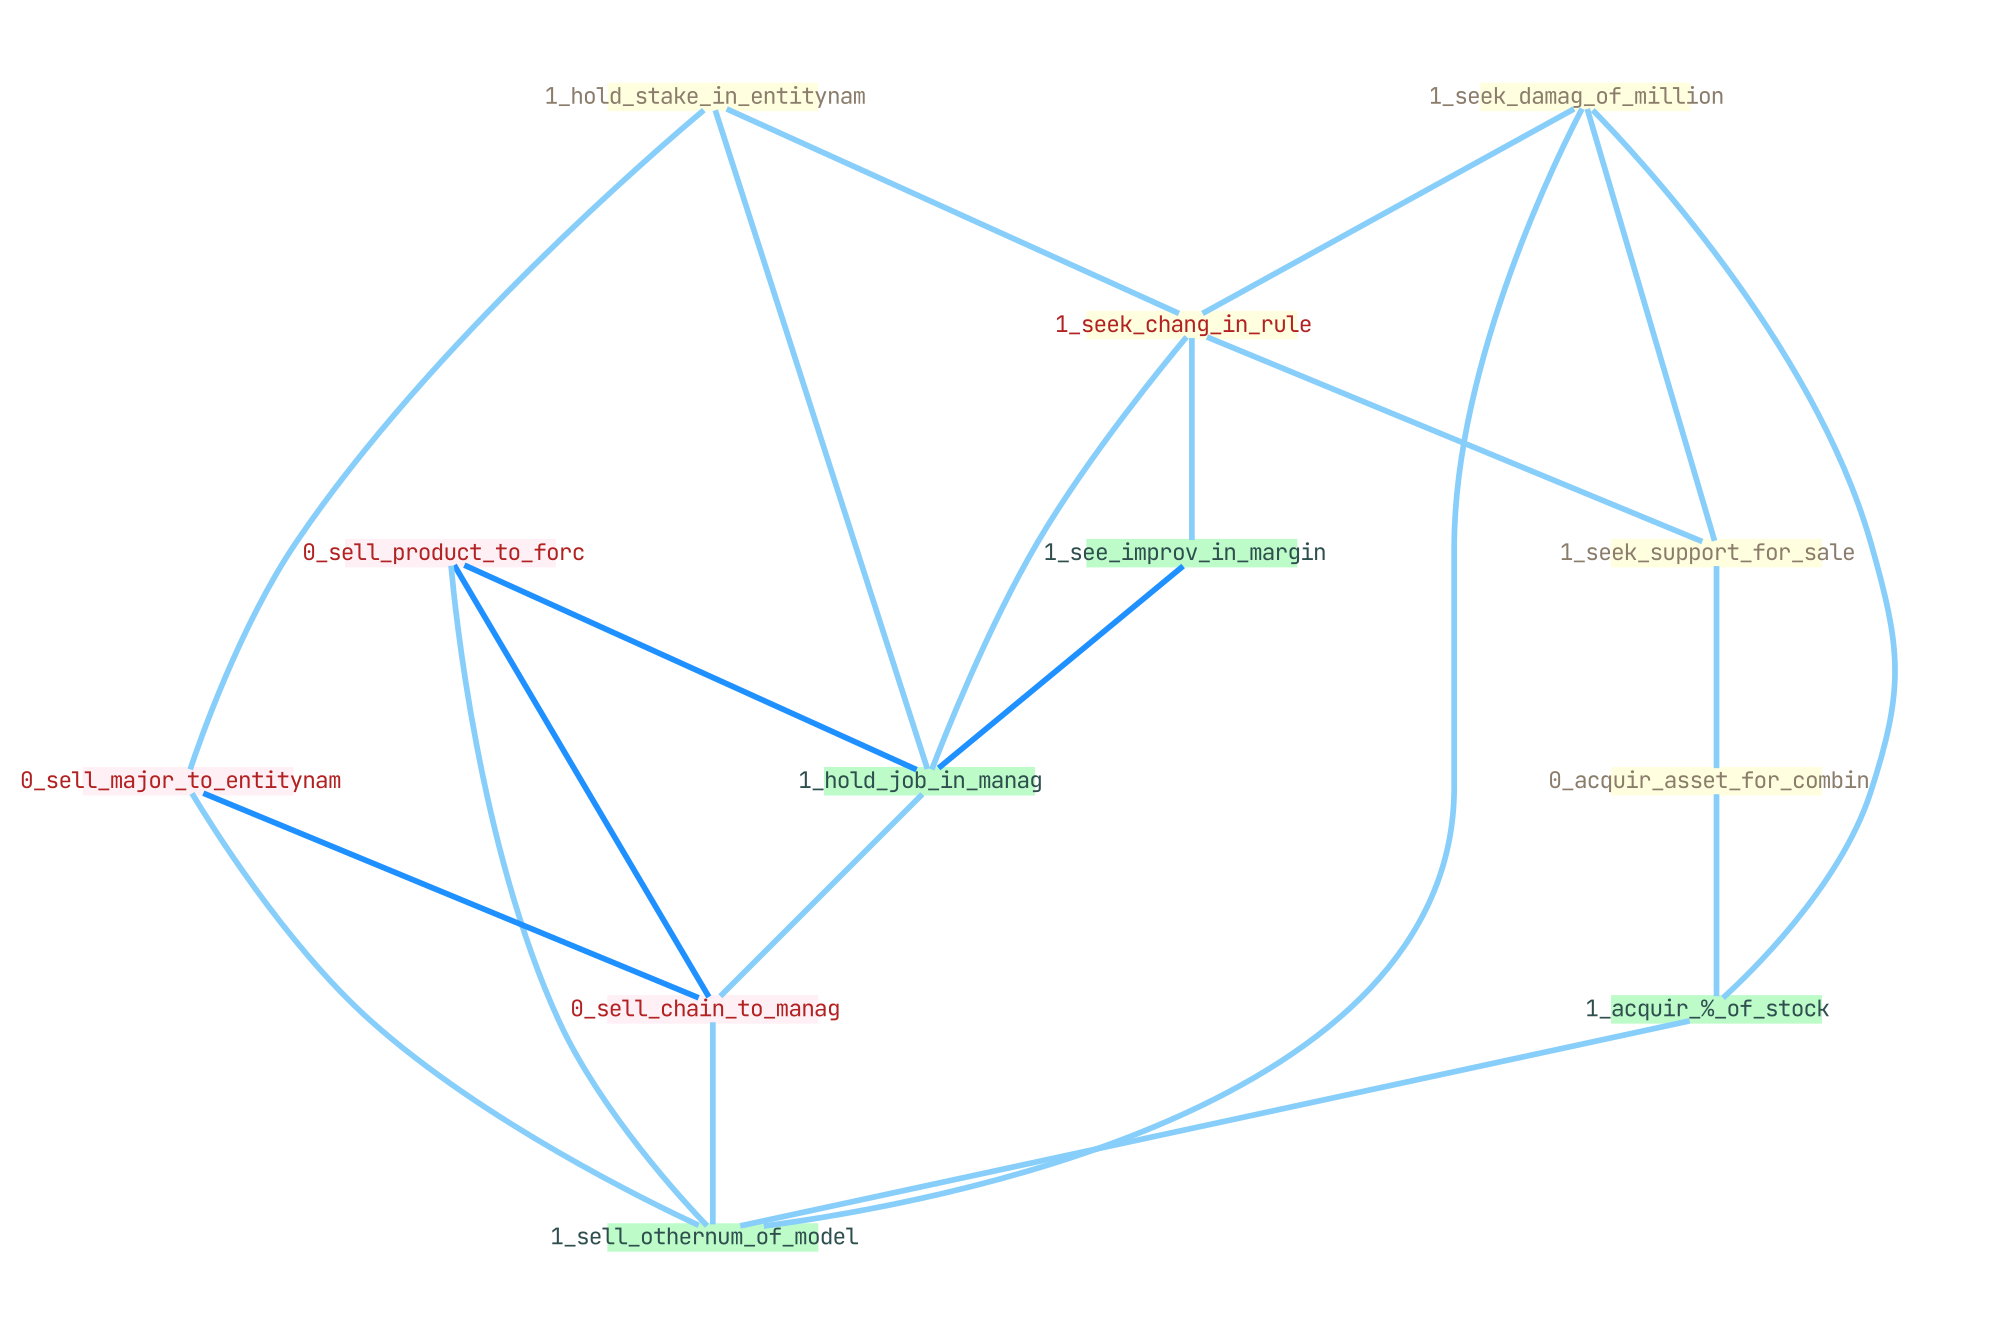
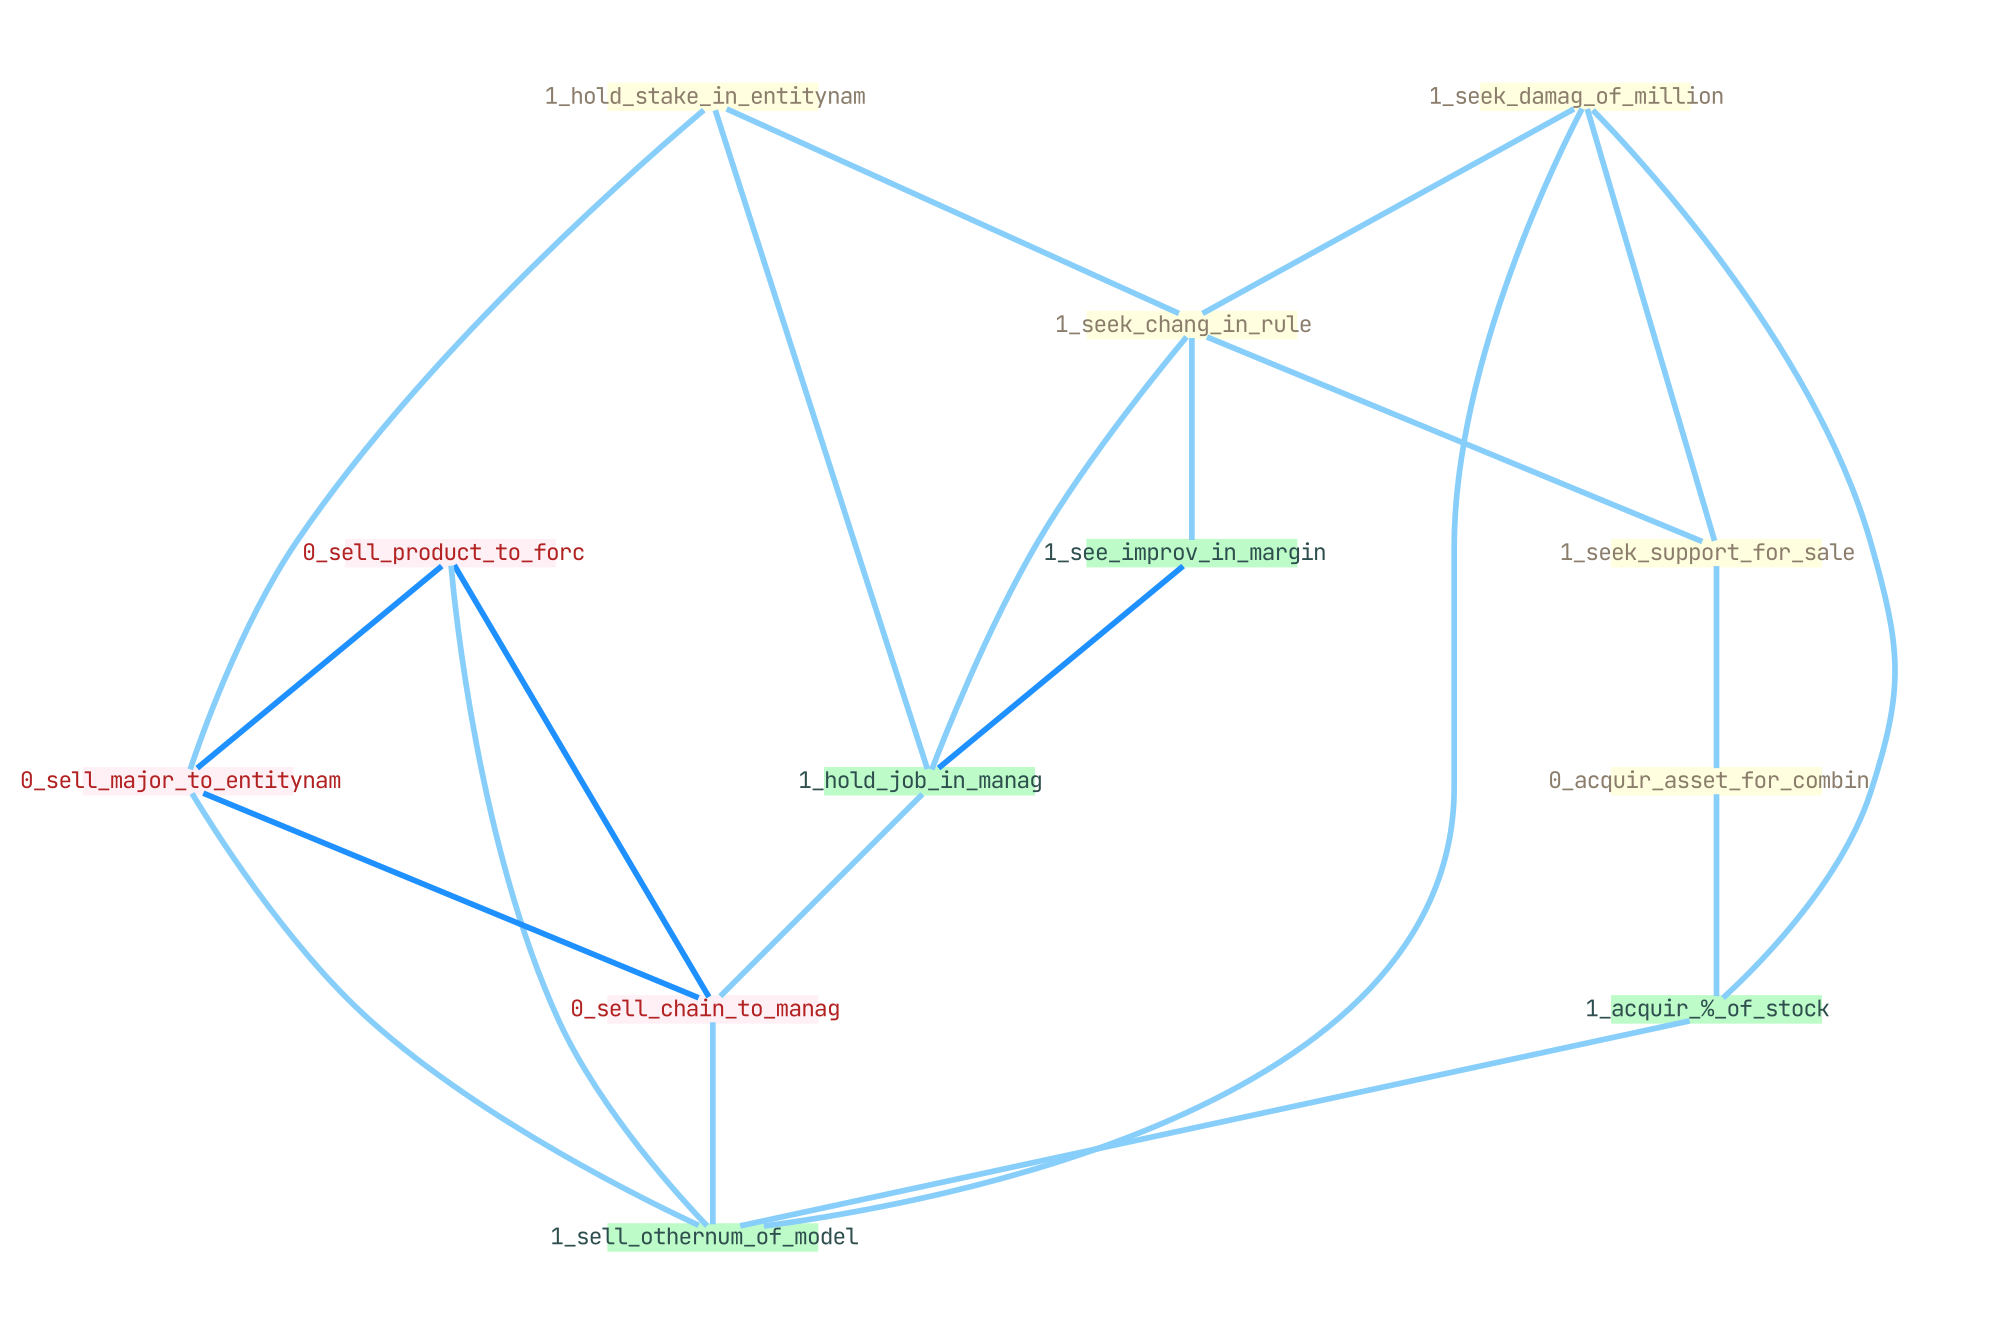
  graph {
    fontname="JetBrains Mono"
    node [color="#ffffe0" fixedsize=true fontcolor="#8b7d6b" fontname="JetBrains Mono" fontsize=4 shape=polygon style=filled]
    edge [color="#87cefa" fontname="JetBrains Mono" w=1]
    "1_hold_stake_in_entitynam " [height=.06 width=.5]
    "1_seek_damag_of_million " [height=.06 width=.5]
-   "1_seek_chang_in_rule " [fontcolor="#b22222" height=.06 width=.5]
+   "1_seek_chang_in_rule " [height=.06 width=.5]
    "1_seek_support_for_sale " [height=.06 width=.5]
    "0_acquir_asset_for_combin " [height=.06 width=.5]
    "0_sell_product_to_forc " [color="#fff0f5" fontcolor="#b22222" height=.06 width=.5]
    "0_sell_major_to_entitynam " [color="#fff0f5" fontcolor="#b22222" height=.06 width=.5]
    "0_sell_chain_to_manag " [color="#fff0f5" fontcolor="#b22222" height=.06 width=.5]
    "1_hold_job_in_manag " [color="#BDFCC9" fontcolor="#2f4f4f" height=.06 width=.5]
    "1_acquir_%_of_stock " [color="#BDFCC9" fontcolor="#2f4f4f" height=.06 width=.5]
    "1_sell_othernum_of_model " [color="#BDFCC9" fontcolor="#2f4f4f" height=.06 width=.5]
    "1_see_improv_in_margin " [color="#BDFCC9" fontcolor="#2f4f4f" height=.06 width=.5]
    subgraph sub_1 {
      "1_hold_stake_in_entitynam "
      "1_seek_damag_of_million "
      "1_seek_chang_in_rule "
      "1_seek_support_for_sale "
      "0_acquir_asset_for_combin "
    }
    subgraph sub_2 {
      "0_sell_product_to_forc "
      "0_sell_major_to_entitynam "
      "0_sell_chain_to_manag "
    }
    "1_hold_stake_in_entitynam " -- "1_seek_chang_in_rule "
    "1_hold_stake_in_entitynam " -- "0_sell_major_to_entitynam "
    "1_hold_stake_in_entitynam " -- "1_hold_job_in_manag " [w=2]
    "1_seek_damag_of_million " -- "1_seek_chang_in_rule "
    "1_seek_damag_of_million " -- "1_seek_support_for_sale "
    "1_seek_damag_of_million " -- "1_acquir_%_of_stock "
    "1_seek_damag_of_million " -- "1_sell_othernum_of_model "
    "1_seek_chang_in_rule " -- "1_seek_support_for_sale "
    "1_seek_chang_in_rule " -- "1_hold_job_in_manag "
    "1_seek_chang_in_rule " -- "1_see_improv_in_margin "
    "1_seek_support_for_sale " -- "0_acquir_asset_for_combin "
    "0_acquir_asset_for_combin " -- "1_acquir_%_of_stock "
-   "0_sell_product_to_forc " -- "1_hold_job_in_manag " [color="#1e90ff" w=2]
+   "0_sell_product_to_forc " -- "0_sell_major_to_entitynam " [color="#1e90ff" w=2]
    "0_sell_product_to_forc " -- "0_sell_chain_to_manag " [color="#1e90ff" w=2]
    "0_sell_product_to_forc " -- "1_sell_othernum_of_model "
    "0_sell_major_to_entitynam " -- "0_sell_chain_to_manag " [color="#1e90ff" w=2]
    "0_sell_major_to_entitynam " -- "1_sell_othernum_of_model "
    "0_sell_chain_to_manag " -- "1_sell_othernum_of_model "
    "1_hold_job_in_manag " -- "0_sell_chain_to_manag "
    "1_acquir_%_of_stock " -- "1_sell_othernum_of_model "
    "1_see_improv_in_margin " -- "1_hold_job_in_manag " [color="#1e90ff"]
  }
